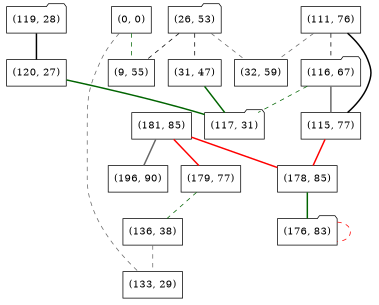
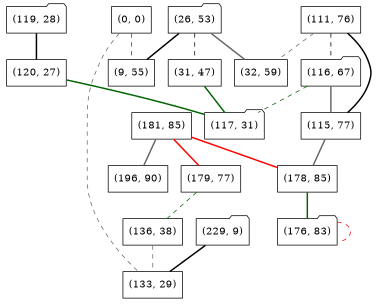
  graph {
    node [shape=box]
    edge [color=gray40 style=bold weight=1]
    "(116, 67)" [shape=folder]
    "(111, 76)"
    "(32, 59)"
    "(115, 77)"
    "(117, 31)" [shape=folder]
    "(178, 85)"
    n7 [label="(119, 28)" shape=folder]
    "(120, 27)"
    "(26, 53)" [shape=folder]
    "(31, 47)"
    "(9, 55)"
    "(0, 0)"
    "(133, 29)"
    "(181, 85)"
    "(179, 77)"
    "(196, 90)"
    "(136, 38)"
    "(176, 83)" [shape=folder]
+   "(229, 9)" [shape=folder]
    "(116, 67)" -- "(115, 77)"
    "(116, 67)" -- "(117, 31)" [color=darkgreen style=dashed]
    "(111, 76)" -- "(116, 67)" [color=black style=dashed]
    "(111, 76)" -- "(32, 59)" [style=dashed]
    "(111, 76)" -- "(115, 77)" [color=black]
-   "(115, 77)" -- "(178, 85)" [color=red]
+   "(115, 77)" -- "(178, 85)"
    "(178, 85)" -- "(176, 83)" [color=darkgreen]
    n7 -- "(120, 27)" [color=black]
    "(120, 27)" -- "(117, 31)" [color=darkgreen]
-   "(26, 53)" -- "(32, 59)" [style=dashed]
+   "(26, 53)" -- "(32, 59)"
    "(26, 53)" -- "(31, 47)" [color=black style=dashed]
-   "(26, 53)" -- "(9, 55)" [color=black style=dashed]
+   "(26, 53)" -- "(9, 55)" [color=black]
    "(31, 47)" -- "(117, 31)" [color=darkgreen]
    "(0, 0)" -- "(9, 55)" [color=darkgreen style=dashed weight=4]
    "(0, 0)" -- "(133, 29)" [style=dashed]
    "(181, 85)" -- "(178, 85)" [color=red]
    "(181, 85)" -- "(179, 77)" [color=red]
    "(181, 85)" -- "(196, 90)"
    "(179, 77)" -- "(136, 38)" [color=darkgreen style=dashed]
    "(136, 38)" -- "(133, 29)" [style=dashed]
    "(176, 83)" -- "(176, 83)" [color=red style=dashed weight=2]
+   "(229, 9)" -- "(133, 29)" [color=black]
  }
